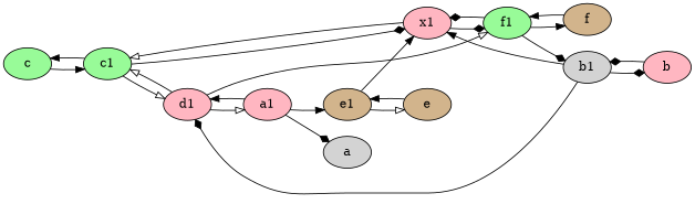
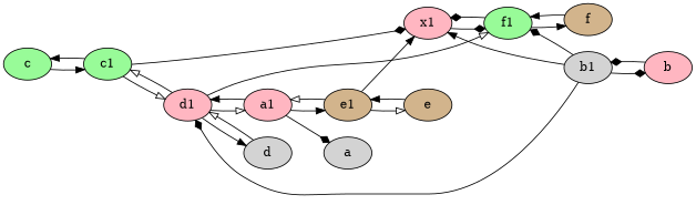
  digraph {
    rankdir=LR
    node [fillcolor=lightpink style=filled]
    edge [arrowhead=normal]
    c [fillcolor=palegreen]
    c1 [fillcolor=palegreen]
    x1
    d1
    e1 [fillcolor=tan]
    a1
    e [fillcolor=tan]
    a [fillcolor=lightgrey]
    f1 [fillcolor=palegreen]
+   d [fillcolor=lightgrey]
    b1 [fillcolor=lightgrey]
    f [fillcolor=tan]
    b
    c -> c1
    c1 -> c
    c1 -> x1 [arrowhead=diamond]
    c1 -> d1 [arrowhead=onormal]
-   x1 -> c1 [arrowhead=onormal]
    x1 -> f1 [arrowhead=diamond]
    d1 -> c1 [arrowhead=onormal]
    d1 -> a1 [arrowhead=onormal]
    d1 -> f1 [arrowhead=onormal]
+   d1 -> d
    e1 -> x1
+   e1 -> a1 [arrowhead=onormal]
    e1 -> e [arrowhead=onormal]
    a1 -> d1
    a1 -> e1
    a1 -> a [arrowhead=diamond]
    e -> e1
    f1 -> x1 [arrowhead=diamond]
-   f1 -> b1 [arrowhead=diamond]
+   b1 -> f1 [arrowhead=diamond]
    f1 -> f
+   d -> d1 [arrowhead=onormal]
    b1 -> x1
    b1 -> d1 [arrowhead=diamond]
    b1 -> b [arrowhead=diamond]
    f -> f1
    b -> b1 [arrowhead=diamond]
  }
